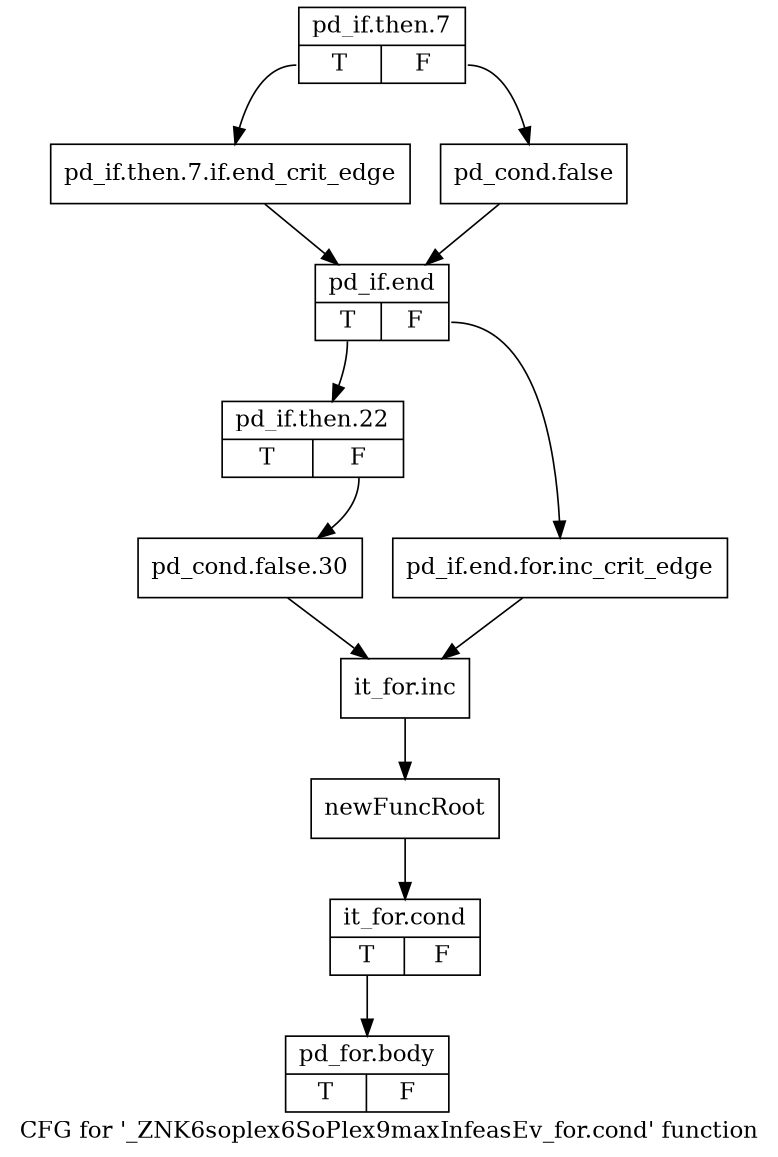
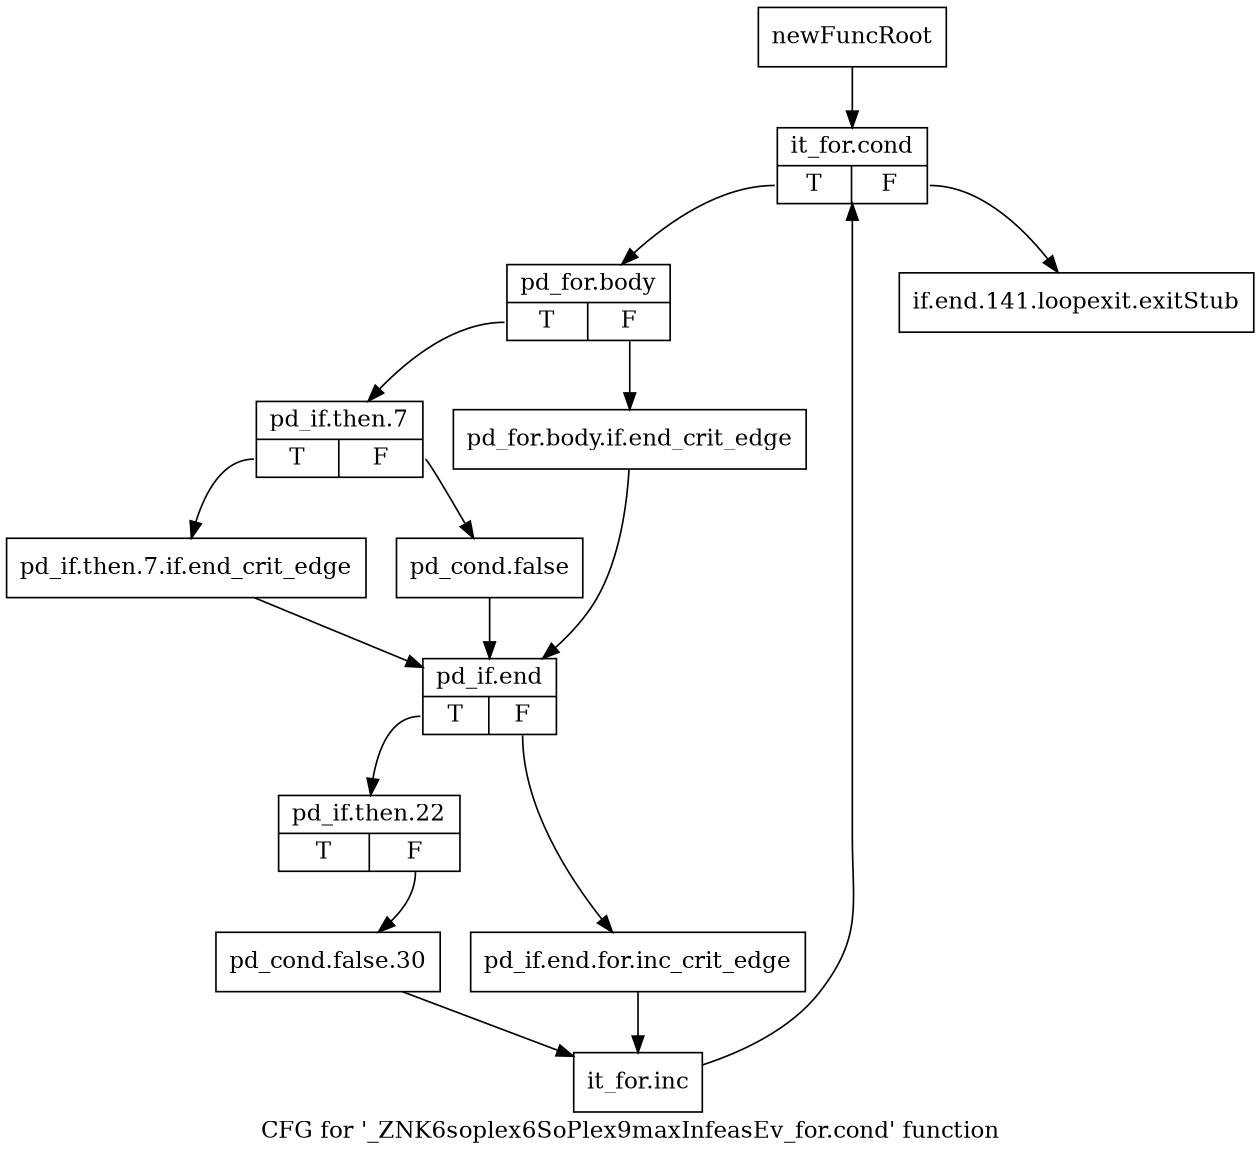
  digraph {
    label="CFG for '_ZNK6soplex6SoPlex9maxInfeasEv_for.cond' function"
    node [shape=record]
    n1 [label="{newFuncRoot}"]
    n2 [label="{it_for.cond|{<s0>T|<s1>F}}"]
+   n3 [label="{if.end.141.loopexit.exitStub}"]
    n4 [label="{pd_for.body|{<s0>T|<s1>F}}"]
    n5 [label="{pd_if.then.7|{<s0>T|<s1>F}}"]
+   n6 [label="{pd_for.body.if.end_crit_edge}"]
    n7 [label="{pd_if.then.7.if.end_crit_edge}"]
    n8 [label="{pd_cond.false}"]
    n9 [label="{pd_if.end|{<s0>T|<s1>F}}"]
    n10 [label="{pd_if.then.22|{<s0>T|<s1>F}}"]
    n11 [label="{pd_if.end.for.inc_crit_edge}"]
    n12 [label="{pd_cond.false.30}"]
    n13 [label="{it_for.inc}"]
    n1 -> n2
+   n2 -> n3 [tailport=s1]
    n2 -> n4 [tailport=s0]
+   n4 -> n5 [tailport=s0]
+   n4 -> n6 [tailport=s1]
    n5 -> n7 [tailport=s0]
    n5 -> n8 [tailport=s1]
+   n6 -> n9
    n7 -> n9
    n8 -> n9
    n9 -> n10 [tailport=s0]
    n9 -> n11 [tailport=s1]
    n10 -> n12 [tailport=s1]
    n11 -> n13
    n12 -> n13
-   n13 -> n1
+   n13 -> n2
  }
